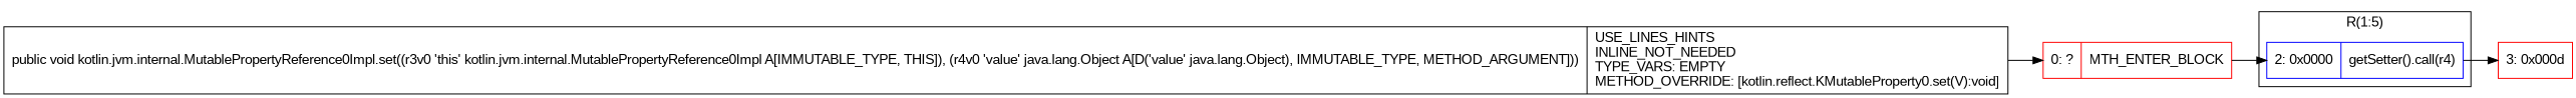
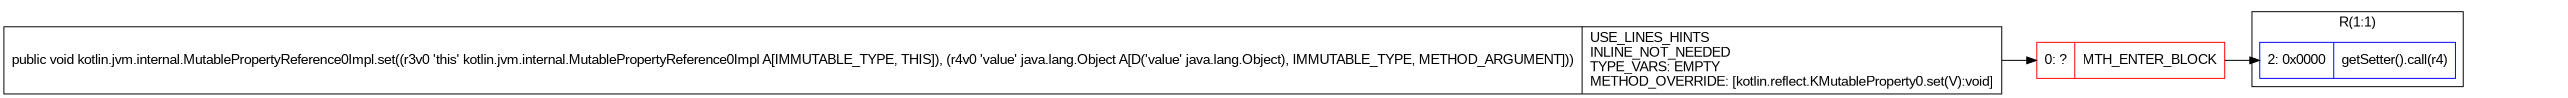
  digraph {
    fontname="Liberation Sans"
    rankdir=LR
    node [color=red fontname="Liberation Sans" shape=record]
    edge [fontname="Liberation Sans"]
    n1 [color=blue label="{2\:\ 0x0000|getSetter().call(r4)\l}"]
-   n2 [label="{3\:\ 0x000d}"]
    n3 [label="{0\:\ ?|MTH_ENTER_BLOCK\l}"]
    n4 [label="{public void kotlin.jvm.internal.MutablePropertyReference0Impl.set((r3v0 'this' kotlin.jvm.internal.MutablePropertyReference0Impl A[IMMUTABLE_TYPE, THIS]), (r4v0 'value' java.lang.Object A[D('value' java.lang.Object), IMMUTABLE_TYPE, METHOD_ARGUMENT]))  | USE_LINES_HINTS\lINLINE_NOT_NEEDED\lTYPE_VARS: EMPTY\lMETHOD_OVERRIDE: [kotlin.reflect.KMutableProperty0.set(V):void]\l}" color=""]
    subgraph cluster_1 {
-     label="R(1:5)"
+     label="R(1:1)"
      n1
    }
-   n1 -> n2
    n3 -> n1
    n4 -> n3
  }
